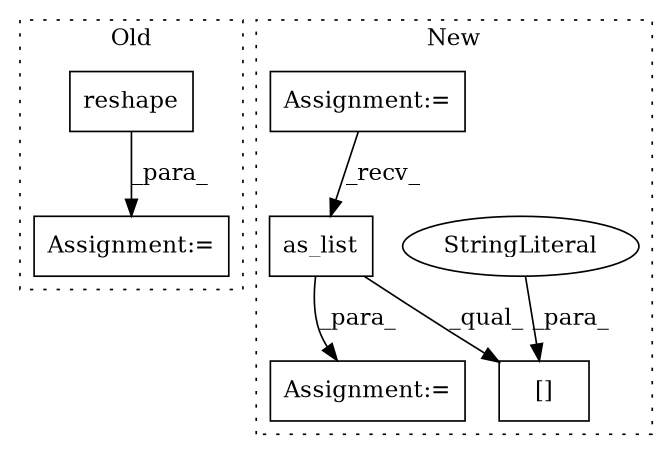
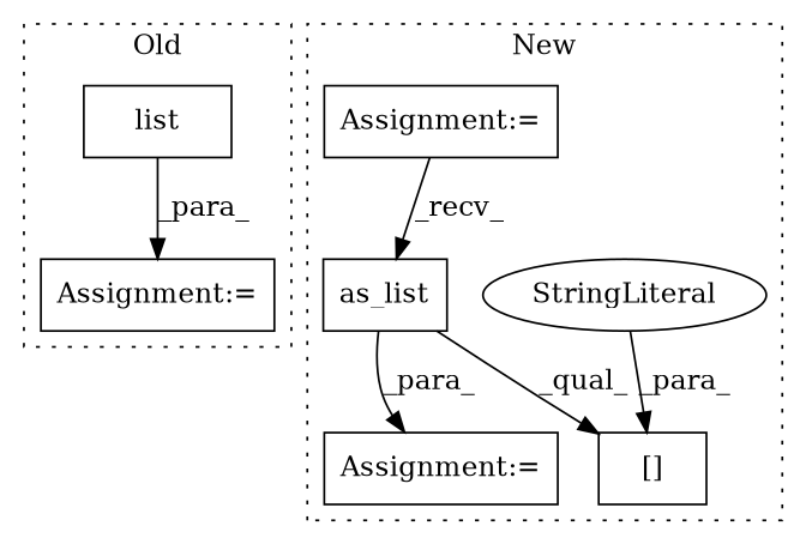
  digraph {
    node [a=7 l=1 shape=box]
-   n1 [a=32 l="8,1" label=reshape s="1710,1784"]
+   n1 [a=32 l="8,1" label=list s="1710,1784"]
    n2 [label="Assignment:=" s=1698]
    n3 [a=32 l=9 label=as_list s=1771]
    n4 [a=2 l="23,1" label="[]" s="1758,1799"]
    n5 [a=45 l=18 label=StringLiteral s=1781 shape=ellipse]
    n6 [label="Assignment:=" s=1816]
    n7 [l=6 label="Assignment:=" s=994]
    subgraph cluster_1 {
      label=Old
      style=dotted
      n1
      n2
    }
    subgraph cluster_2 {
      label=New
      style=dotted
      n3
      n4
      n5
      n6
      n7
    }
    n1 -> n2 [label=_para_]
    n3 -> n4 [label=_qual_]
    n3 -> n6 [label=_para_]
    n5 -> n4 [label=_para_]
    n7 -> n3 [label=_recv_]
  }
